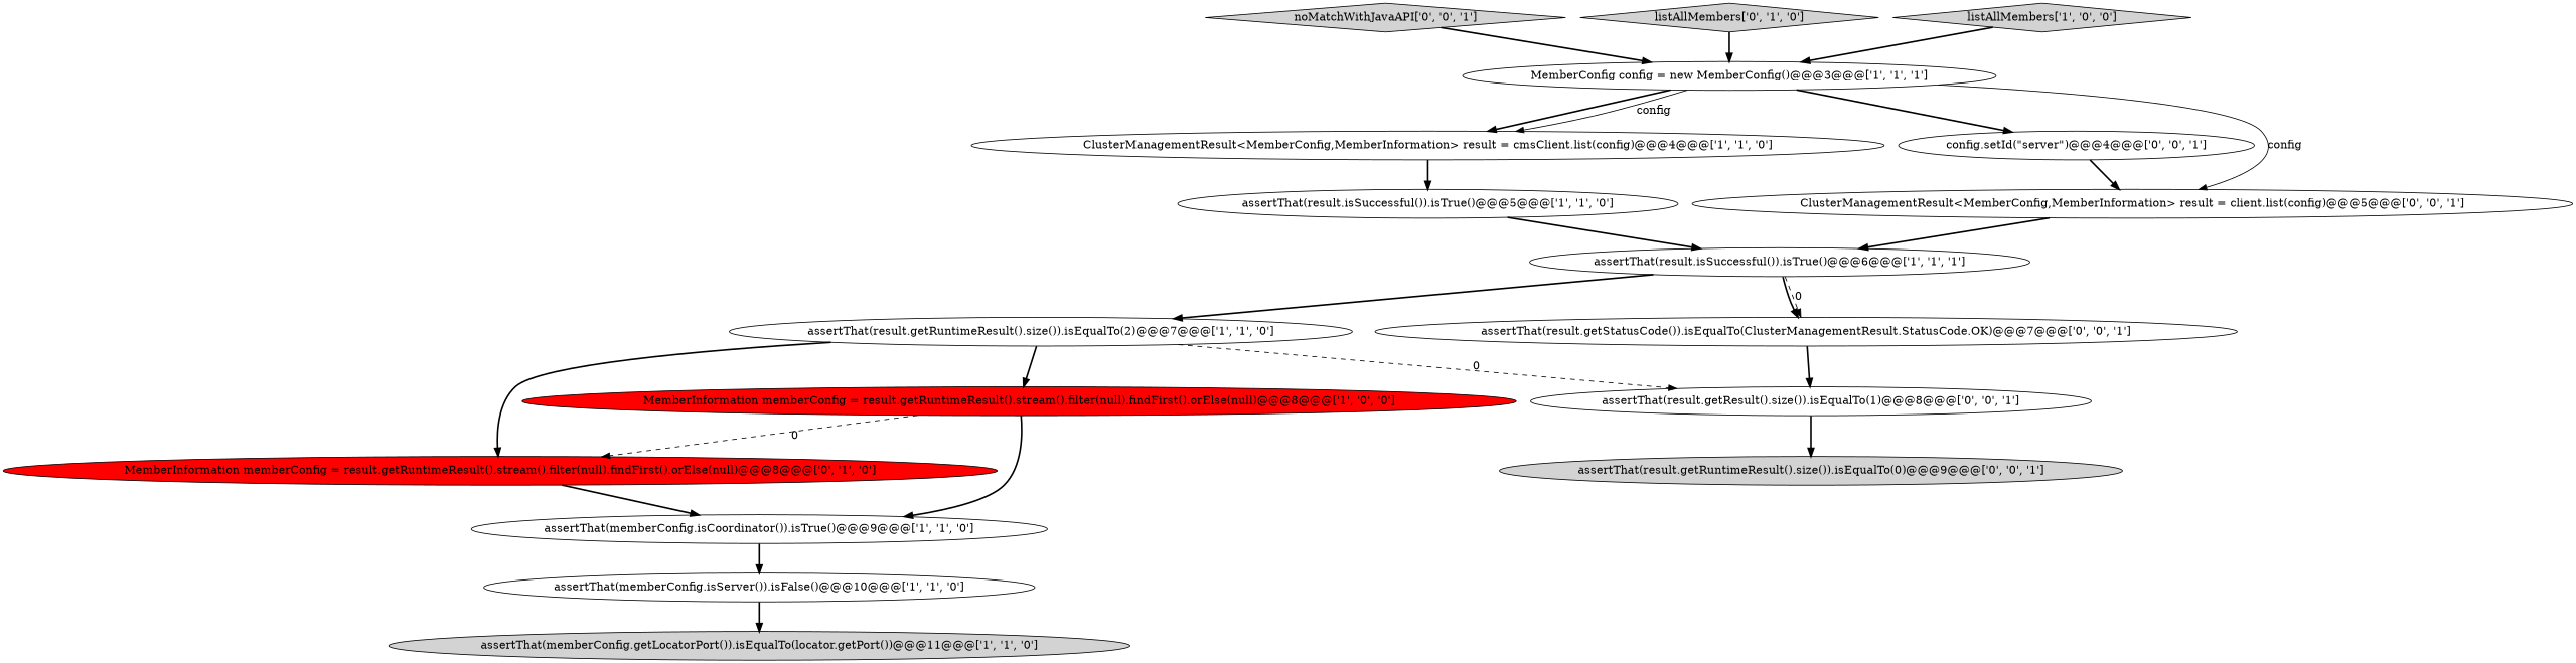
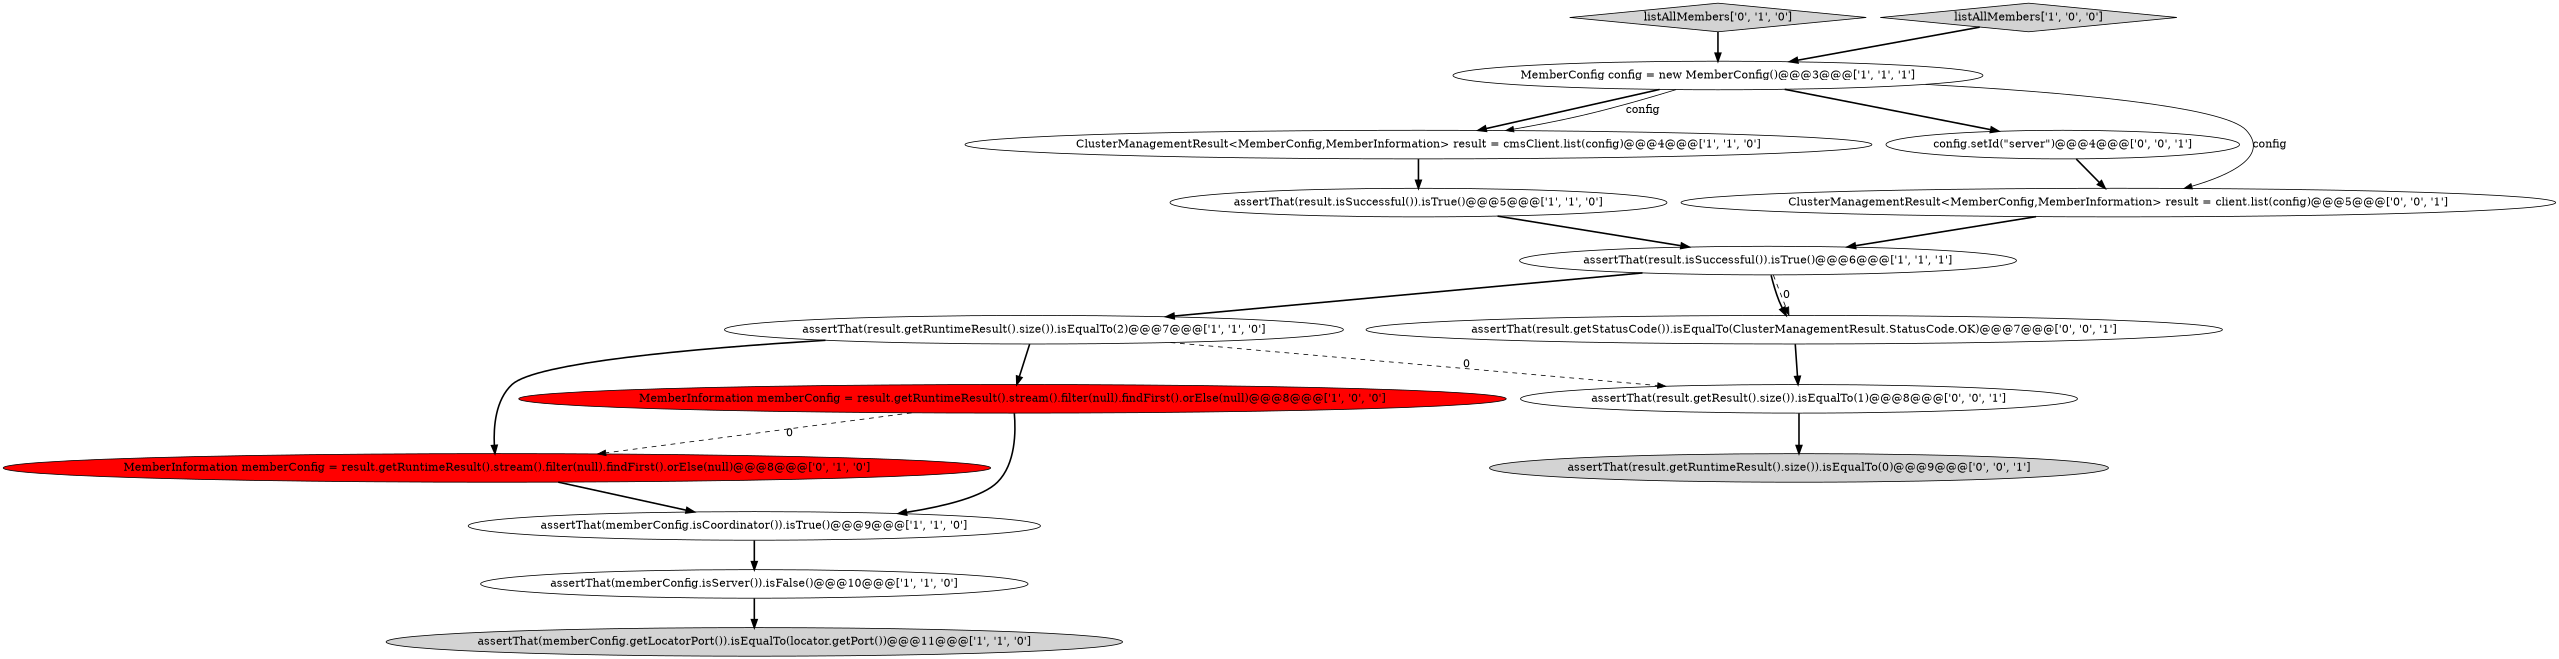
  digraph {
    node [fillcolor=white shape=ellipse style=filled]
    edge [style=bold]
-   n1 [fillcolor=lightgray label="noMatchWithJavaAPI['0', '0', '1']" shape=diamond]
    n2 [label="MemberConfig config = new MemberConfig()@@@3@@@['1', '1', '1']"]
    n3 [fillcolor=lightgray label="listAllMembers['0', '1', '0']" shape=diamond]
    n4 [label="assertThat(result.getRuntimeResult().size()).isEqualTo(2)@@@7@@@['1', '1', '0']"]
    n5 [fillcolor=red label="MemberInformation memberConfig = result.getRuntimeResult().stream().filter(null).findFirst().orElse(null)@@@8@@@['0', '1', '0']"]
    n6 [fillcolor=red label="MemberInformation memberConfig = result.getRuntimeResult().stream().filter(null).findFirst().orElse(null)@@@8@@@['1', '0', '0']"]
    n7 [label="assertThat(result.getResult().size()).isEqualTo(1)@@@8@@@['0', '0', '1']"]
    n8 [label="ClusterManagementResult<MemberConfig,MemberInformation> result = cmsClient.list(config)@@@4@@@['1', '1', '0']"]
    n9 [label="config.setId(\"server\")@@@4@@@['0', '0', '1']"]
    n10 [label="ClusterManagementResult<MemberConfig,MemberInformation> result = client.list(config)@@@5@@@['0', '0', '1']"]
    n11 [label="assertThat(memberConfig.isCoordinator()).isTrue()@@@9@@@['1', '1', '0']"]
    n12 [label="assertThat(result.getStatusCode()).isEqualTo(ClusterManagementResult.StatusCode.OK)@@@7@@@['0', '0', '1']"]
    n13 [label="assertThat(result.isSuccessful()).isTrue()@@@5@@@['1', '1', '0']"]
    n14 [label="assertThat(memberConfig.isServer()).isFalse()@@@10@@@['1', '1', '0']"]
    n15 [fillcolor=lightgray label="listAllMembers['1', '0', '0']" shape=diamond]
    n16 [fillcolor=lightgray label="assertThat(result.getRuntimeResult().size()).isEqualTo(0)@@@9@@@['0', '0', '1']"]
    n17 [label="assertThat(result.isSuccessful()).isTrue()@@@6@@@['1', '1', '1']"]
    n18 [fillcolor=lightgray label="assertThat(memberConfig.getLocatorPort()).isEqualTo(locator.getPort())@@@11@@@['1', '1', '0']"]
-   n1 -> n2
    n2 -> n8
    n2 -> n8 [label=config style=solid]
    n2 -> n9
    n2 -> n10 [label=config style=solid]
    n3 -> n2
    n4 -> n5
    n4 -> n6
    n4 -> n7 [label=0 style=dashed]
    n5 -> n11
    n6 -> n5 [label=0 style=dashed]
    n6 -> n11
    n7 -> n16
    n8 -> n13
    n9 -> n10
    n10 -> n17
    n11 -> n14
    n12 -> n7
    n13 -> n17
    n14 -> n18
    n15 -> n2
    n17 -> n4
    n17 -> n12
    n17 -> n12 [label=0 style=dashed]
  }
